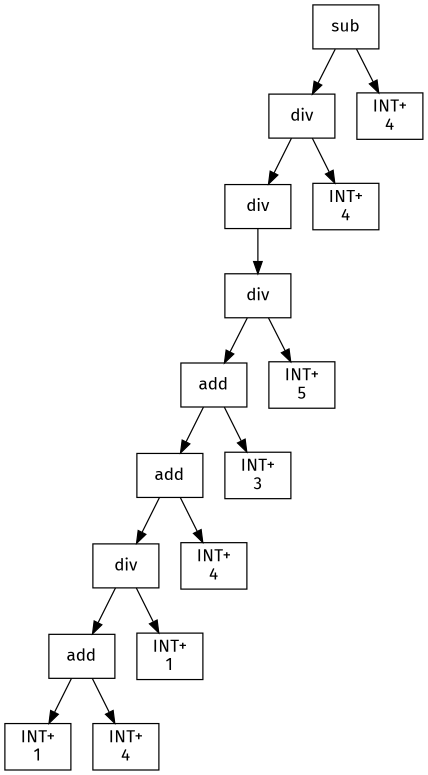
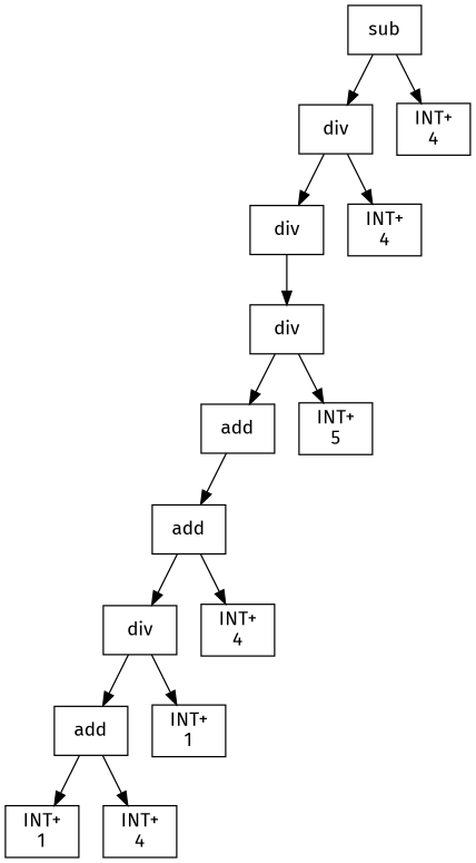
  digraph {
    fontname="Fira Sans"
    node [fontname="Fira Sans" shape=box]
    edge [fontname="Fira Sans"]
    n1 [label=sub]
    n2 [label=div]
    n3 [label="INT+\n4"]
    n4 [label=div]
    n5 [label="INT+\n4"]
    n6 [label=div]
    n7 [label=add]
    n8 [label="INT+\n5"]
    n9 [label=add]
-   n10 [label="INT+\n3"]
    n11 [label=div]
    n12 [label="INT+\n4"]
    n13 [label=add]
    n14 [label="INT+\n1"]
    n15 [label="INT+\n1"]
    n16 [label="INT+\n4"]
    n1 -> n2
    n1 -> n3
    n2 -> n4
    n2 -> n5
    n4 -> n6
    n6 -> n7
    n6 -> n8
    n7 -> n9
-   n7 -> n10
    n9 -> n11
    n9 -> n12
    n11 -> n13
    n11 -> n14
    n13 -> n15
    n13 -> n16
  }
